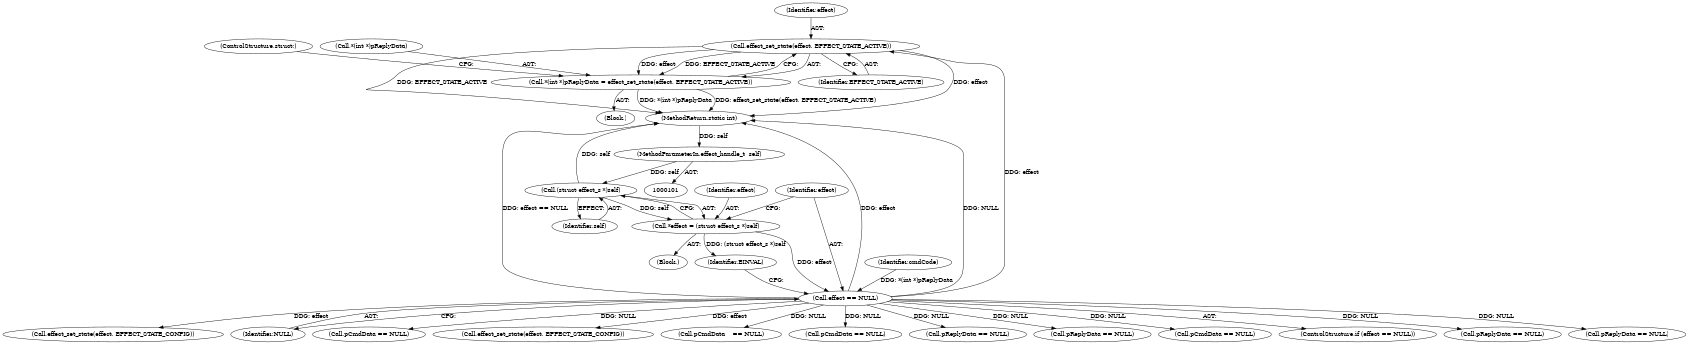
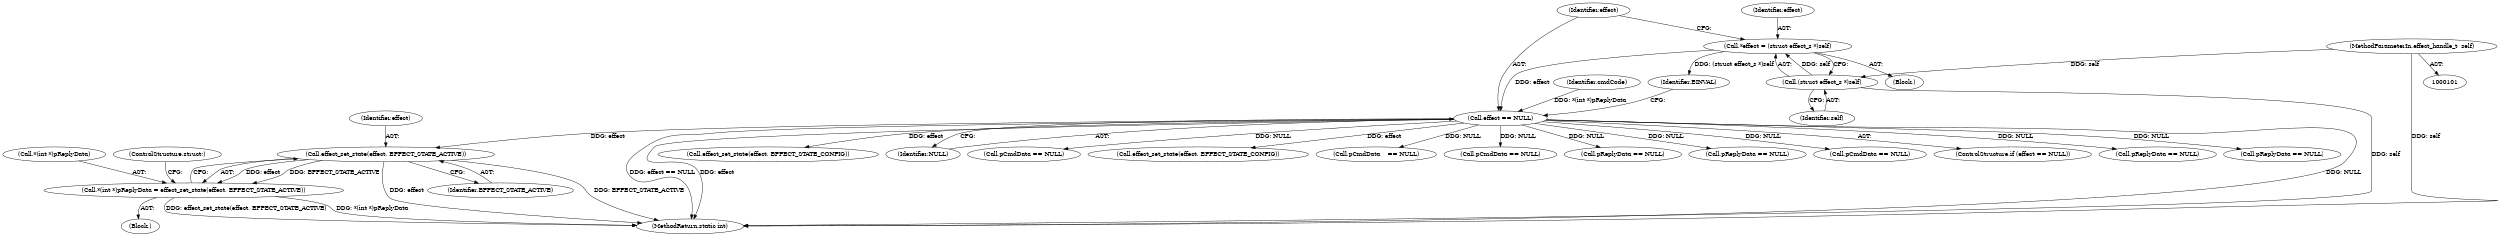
  digraph {
    n1 [label="(Call,effect_set_state(effect, EFFECT_STATE_ACTIVE))"]
    n2 [label="(Call,*(int *)pReplyData = effect_set_state(effect, EFFECT_STATE_ACTIVE))"]
    n3 [label="(MethodReturn,static int)"]
    n4 [label="(Identifier,EFFECT_STATE_ACTIVE)"]
    n5 [label="(Block,)"]
    n6 [label="(Call,effect == NULL)"]
    n7 [label="(Call,effect_set_state(effect, EFFECT_STATE_CONFIG))"]
    n8 [label="(Identifier,NULL)"]
    n9 [label="(Call,pCmdData == NULL)"]
    n10 [label="(Call,effect_set_state(effect, EFFECT_STATE_CONFIG))"]
    n11 [label="(Call,pCmdData    == NULL)"]
    n12 [label="(Call,pCmdData == NULL)"]
    n13 [label="(Call,pReplyData == NULL)"]
    n14 [label="(Call,pReplyData == NULL)"]
    n15 [label="(Call,pCmdData == NULL)"]
    n16 [label="(ControlStructure,if (effect == NULL))"]
    n17 [label="(Call,pReplyData == NULL)"]
    n18 [label="(Call,pReplyData == NULL)"]
    n19 [label="(Call,*effect = (struct effect_s *)self)"]
    n20 [label="(Call,(struct effect_s *)self)"]
    n21 [label="(Block,)"]
    n22 [label="(Identifier,EINVAL)"]
    n23 [label="(Identifier,self)"]
    n24 [label="(MethodParameterIn,effect_handle_t  self)"]
    1000101
    n26 [label="(Identifier,cmdCode)"]
    n27 [label="(Identifier,effect)"]
    n28 [label="(Identifier,effect)"]
    n29 [label="(ControlStructure,struct;)"]
    n30 [label="(Call,*(int *)pReplyData)"]
    n31 [label="(Identifier,effect)"]
    n1 -> n2 [label="AST: "]
    n1 -> n2 [label="DDG: effect"]
    n1 -> n2 [label="DDG: EFFECT_STATE_ACTIVE"]
    n1 -> n3 [label="DDG: effect"]
    n1 -> n3 [label="DDG: EFFECT_STATE_ACTIVE"]
    n1 -> n4 [label="CFG: "]
    n2 -> n1 [label="CFG: "]
    n2 -> n3 [label="DDG: effect_set_state(effect, EFFECT_STATE_ACTIVE)"]
    n2 -> n3 [label="DDG: *(int *)pReplyData"]
    n2 -> n5 [label="AST: "]
    n4 -> n1 [label="AST: "]
    n6 -> n1 [label="DDG: effect"]
    n6 -> n3 [label="DDG: effect"]
    n6 -> n3 [label="DDG: NULL"]
    n6 -> n3 [label="DDG: effect == NULL"]
    n6 -> n7 [label="DDG: effect"]
    n6 -> n8 [label="CFG: "]
    n6 -> n9 [label="DDG: NULL"]
    n6 -> n10 [label="DDG: effect"]
    n6 -> n11 [label="DDG: NULL"]
    n6 -> n12 [label="DDG: NULL"]
    n6 -> n13 [label="DDG: NULL"]
    n6 -> n14 [label="DDG: NULL"]
    n6 -> n15 [label="DDG: NULL"]
    n6 -> n16 [label="AST: "]
    n6 -> n17 [label="DDG: NULL"]
    n6 -> n18 [label="DDG: NULL"]
    n8 -> n6 [label="AST: "]
    n19 -> n6 [label="DDG: effect"]
    n19 -> n20 [label="CFG: "]
    n19 -> n21 [label="AST: "]
    n19 -> n22 [label="DDG: (struct effect_s *)self"]
    n20 -> n3 [label="DDG: self"]
    n20 -> n19 [label="AST: "]
    n20 -> n19 [label="DDG: self"]
-   n20 -> n23 [label="EFFECT: "]
+   n20 -> n23 [label="CFG: "]
    n22 -> n6 [label="CFG: "]
    n23 -> n20 [label="AST: "]
-   n3 -> n24 [label="DDG: self"]
+   n24 -> n3 [label="DDG: self"]
    n24 -> n20 [label="DDG: self"]
    n24 -> 1000101 [label="AST: "]
    n26 -> n6 [label="DDG: *(int *)pReplyData"]
    n27 -> n1 [label="AST: "]
    n28 -> n6 [label="AST: "]
    n28 -> n19 [label="CFG: "]
    n29 -> n2 [label="CFG: "]
    n30 -> n2 [label="AST: "]
    n31 -> n19 [label="AST: "]
  }
